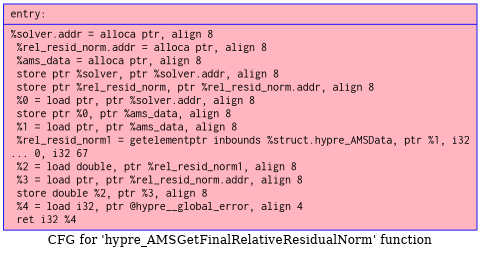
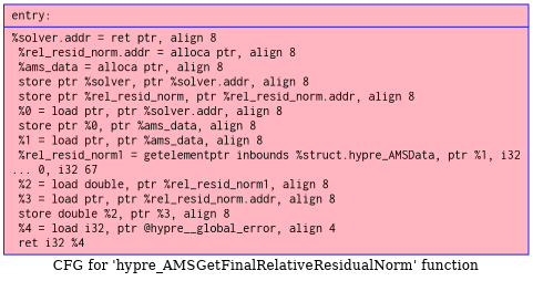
  digraph {
    label="CFG for 'hypre_AMSGetFinalRelativeResidualNorm' function"
-   n1 [color=blue fillcolor=lightpink fontname=Courier label="{entry:\l|  %solver.addr = alloca ptr, align 8\l  %rel_resid_norm.addr = alloca ptr, align 8\l  %ams_data = alloca ptr, align 8\l  store ptr %solver, ptr %solver.addr, align 8\l  store ptr %rel_resid_norm, ptr %rel_resid_norm.addr, align 8\l  %0 = load ptr, ptr %solver.addr, align 8\l  store ptr %0, ptr %ams_data, align 8\l  %1 = load ptr, ptr %ams_data, align 8\l  %rel_resid_norm1 = getelementptr inbounds %struct.hypre_AMSData, ptr %1, i32\l... 0, i32 67\l  %2 = load double, ptr %rel_resid_norm1, align 8\l  %3 = load ptr, ptr %rel_resid_norm.addr, align 8\l  store double %2, ptr %3, align 8\l  %4 = load i32, ptr @hypre__global_error, align 4\l  ret i32 %4\l}" shape=record style=filled]
+   n1 [color=blue fillcolor=lightpink fontname=Courier label="{entry:\l|  %solver.addr = ret ptr, align 8\l  %rel_resid_norm.addr = alloca ptr, align 8\l  %ams_data = alloca ptr, align 8\l  store ptr %solver, ptr %solver.addr, align 8\l  store ptr %rel_resid_norm, ptr %rel_resid_norm.addr, align 8\l  %0 = load ptr, ptr %solver.addr, align 8\l  store ptr %0, ptr %ams_data, align 8\l  %1 = load ptr, ptr %ams_data, align 8\l  %rel_resid_norm1 = getelementptr inbounds %struct.hypre_AMSData, ptr %1, i32\l... 0, i32 67\l  %2 = load double, ptr %rel_resid_norm1, align 8\l  %3 = load ptr, ptr %rel_resid_norm.addr, align 8\l  store double %2, ptr %3, align 8\l  %4 = load i32, ptr @hypre__global_error, align 4\l  ret i32 %4\l}" shape=record style=filled]
  }
